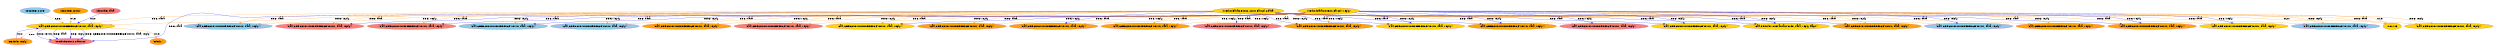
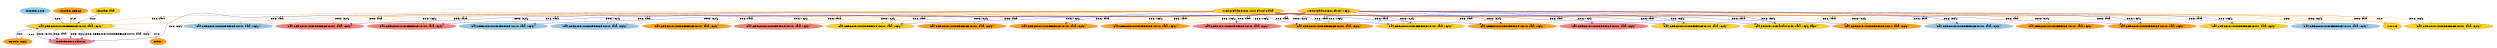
  digraph {
    node [color=purple fillcolor=orange style=filled]
    edge [color=darkorange]
    n1 [fillcolor=gold label="(Call,CHECK_OMX_INTERFACE(IOMX, data, reply))"]
    n2 [color=deeppink label="(BBinder,reply)"]
    n3 [fillcolor=salmon label="(MethodReturn,status_t)"]
    n4 [color=deeppink label="(Block,)"]
    n5 [fillcolor=gold label="(MethodParameterIn,const Parcel &data)"]
    n6 [fillcolor=gold label="(Call,BBinder::onTransact(code, data, reply, flags))"]
    n7 [color=brown fillcolor=gold label="(Call,CHECK_OMX_INTERFACE(IOMX, data, reply))"]
    n8 [color=brown label="(Call,CHECK_OMX_INTERFACE(IOMX, data, reply))"]
    n9 [color=brown fillcolor=skyblue label="(Call,CHECK_OMX_INTERFACE(IOMX, data, reply))"]
    n10 [label="(Call,CHECK_OMX_INTERFACE(IOMX, data, reply))"]
    n11 [color=deeppink fillcolor=gold label="(Call,CHECK_OMX_INTERFACE(IOMX, data, reply))"]
    n12 [color=deeppink fillcolor=skyblue label="(Call,CHECK_OMX_INTERFACE(IOMX, data, reply))"]
    n13 [color=deeppink fillcolor=salmon label="(Call,CHECK_OMX_INTERFACE(IOMX, data, reply))"]
    n14 [color=deeppink fillcolor=skyblue label="(Call,CHECK_OMX_INTERFACE(IOMX, data, reply))"]
    n15 [color=deeppink fillcolor=gold label="(Call,CHECK_OMX_INTERFACE(IOMX, data, reply))"]
    n16 [fillcolor=salmon label="(Call,CHECK_OMX_INTERFACE(IOMX, data, reply))"]
    n17 [fillcolor=salmon label="(Call,CHECK_OMX_INTERFACE(IOMX, data, reply))"]
    n18 [color=deeppink fillcolor=skyblue label="(Call,CHECK_OMX_INTERFACE(IOMX, data, reply))"]
    n19 [color=deeppink label="(Call,CHECK_OMX_INTERFACE(IOMX, data, reply))"]
    n20 [color=brown fillcolor=salmon label="(Call,CHECK_OMX_INTERFACE(IOMX, data, reply))"]
    n21 [color=deeppink label="(Call,CHECK_OMX_INTERFACE(IOMX, data, reply))"]
    n22 [color=brown fillcolor=salmon label="(Call,CHECK_OMX_INTERFACE(IOMX, data, reply))"]
    n23 [label="(Call,CHECK_OMX_INTERFACE(IOMX, data, reply))"]
    n24 [color=deeppink label="(Call,CHECK_OMX_INTERFACE(IOMX, data, reply))"]
    n25 [color=brown label="(Call,CHECK_OMX_INTERFACE(IOMX, data, reply))"]
    n26 [fillcolor=gold label="(Call,CHECK_OMX_INTERFACE(IOMX, data, reply))"]
    n27 [color=brown label="(Call,CHECK_OMX_INTERFACE(IOMX, data, reply))"]
    n28 [color=deeppink label="(Call,CHECK_OMX_INTERFACE(IOMX, data, reply))"]
    n29 [fillcolor=gold label="(Call,CHECK_OMX_INTERFACE(IOMX, data, reply))"]
    n30 [color=deeppink fillcolor=skyblue label="(Call,CHECK_OMX_INTERFACE(IOMX, data, reply))"]
    1000103 [color=brown fillcolor=gold]
    n32 [fillcolor=gold label="(MethodParameterIn,Parcel *reply)"]
    n33 [fillcolor=skyblue label="(Identifier,node)"]
-   n34 [color=brown label="(Identifier,IOMX)"]
-   n35 [fillcolor=salmon label="(Identifier,data)"]
+   n34 [color=brown label="(Identifier,CHECK)"]
+   n35 [fillcolor=gold label="(Identifier,data)"]
    n1 -> n2 [label="CFG: "]
    n1 -> n3 [color=blue label="DDG: data"]
    n1 -> n3 [color=blue label="DDG: reply"]
    n1 -> n3 [color=blue label="DDG: CHECK_OMX_INTERFACE(IOMX, data, reply)"]
    n1 -> n3 [color=blue label="DDG: IOMX"]
    n1 -> n4 [label="AST: "]
    n2 -> n1 [color=blue label="AST: "]
    n5 -> n1 [label="DDG: data"]
-   n5 -> n3 [color=blue label="DDG: data"]
+   n5 -> n3 [color=blue label="DDG: reply"]
    n5 -> n6 [color=blue label="DDG: data"]
    n5 -> n7 [label="DDG: data"]
    n5 -> n8 [color=blue label="DDG: data"]
    n5 -> n9 [label="DDG: data"]
    n5 -> n10 [label="DDG: data"]
    n5 -> n11 [color=blue label="DDG: data"]
    n5 -> n12 [label="DDG: data"]
    n5 -> n13 [label="DDG: data"]
    n5 -> n14 [label="DDG: data"]
    n5 -> n15 [label="DDG: data"]
    n5 -> n16 [color=blue label="DDG: data"]
    n5 -> n17 [label="DDG: data"]
    n5 -> n18 [label="DDG: data"]
    n5 -> n19 [color=blue label="DDG: data"]
    n5 -> n20 [label="DDG: data"]
    n5 -> n21 [label="DDG: data"]
    n5 -> n22 [label="DDG: data"]
    n5 -> n23 [color=blue label="DDG: data"]
    n5 -> n24 [label="DDG: data"]
    n5 -> n25 [color=blue label="DDG: data"]
    n5 -> n26 [color=blue label="DDG: data"]
    n5 -> n27 [color=blue label="DDG: data"]
    n5 -> n28 [label="DDG: data"]
    n5 -> n29 [label="DDG: data"]
    n5 -> n30 [label="DDG: data"]
-   n5 -> 1000103 [label="AST: "]
+   n5 -> 1000103 [label="CFG: "]
    n32 -> n1 [label="DDG: reply"]
    n32 -> n6 [color=blue label="DDG: reply"]
    n32 -> n7 [label="DDG: reply"]
    n32 -> n8 [color=blue label="DDG: reply"]
    n32 -> n9 [color=blue label="DDG: reply"]
    n32 -> n10 [label="DDG: reply"]
    n32 -> n11 [color=blue label="DDG: reply"]
    n32 -> n12 [label="DDG: reply"]
    n32 -> n13 [color=blue label="DDG: reply"]
    n32 -> n14 [label="DDG: reply"]
    n32 -> n15 [color=blue label="DDG: reply"]
    n32 -> n16 [label="DDG: reply"]
    n32 -> n17 [color=blue label="DDG: reply"]
    n32 -> n18 [color=blue label="DDG: reply"]
    n32 -> n19 [color=blue label="DDG: reply"]
    n32 -> n20 [color=blue label="DDG: reply"]
    n32 -> n21 [label="DDG: reply"]
    n32 -> n22 [label="DDG: reply"]
    n32 -> n23 [label="DDG: reply"]
    n32 -> n24 [label="DDG: reply"]
    n32 -> n25 [label="DDG: reply"]
    n32 -> n26 [color=blue label="DDG: reply"]
    n32 -> n27 [label="DDG: reply"]
    n32 -> n28 [label="DDG: reply"]
    n32 -> n29 [color=blue label="DDG: reply"]
    n32 -> n30 [label="DDG: reply"]
    n32 -> 1000103 [label="AST: "]
    n33 -> n1 [label="CFG: "]
    n34 -> n1 [label="AST: "]
    n35 -> n1 [color=blue label="AST: "]
  }
